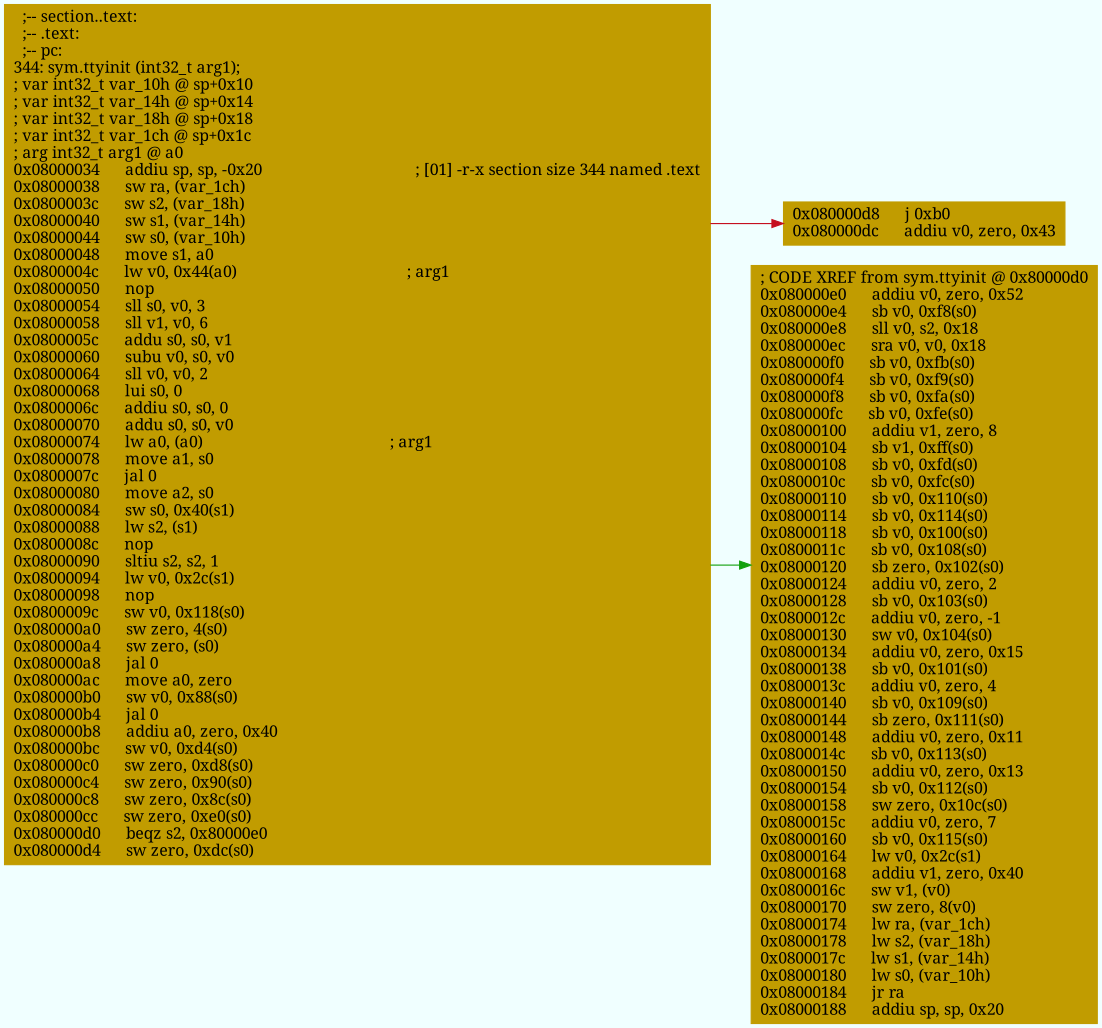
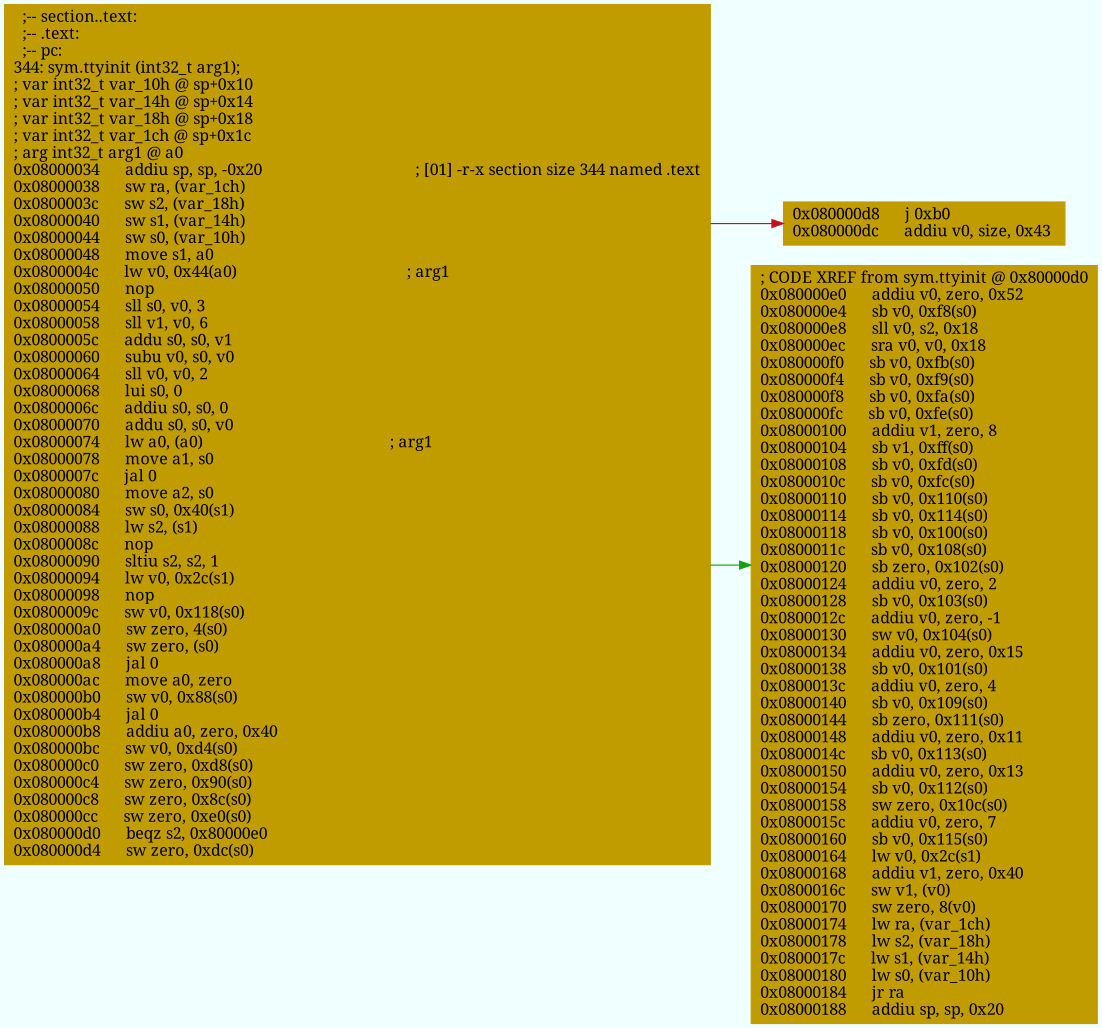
  digraph {
    bgcolor=azure
    fontname="Noto Serif"
    fontsize=8
    splines=ortho
    rankdir=LR
    node [color="#c19c00" fillcolor="#c19c00" fontname="Noto Serif" shape=box style=filled]
    edge [arrowhead=normal fontname="Noto Serif"]
    n1 [label="  ;-- section..text:\l  ;-- .text:\l  ;-- pc:\l344: sym.ttyinit (int32_t arg1);\l; var int32_t var_10h @ sp+0x10\l; var int32_t var_14h @ sp+0x14\l; var int32_t var_18h @ sp+0x18\l; var int32_t var_1ch @ sp+0x1c\l; arg int32_t arg1 @ a0\l0x08000034      addiu sp, sp, -0x20                                    ; [01] -r-x section size 344 named .text\l0x08000038      sw ra, (var_1ch)\l0x0800003c      sw s2, (var_18h)\l0x08000040      sw s1, (var_14h)\l0x08000044      sw s0, (var_10h)\l0x08000048      move s1, a0\l0x0800004c      lw v0, 0x44(a0)                                        ; arg1\l0x08000050      nop\l0x08000054      sll s0, v0, 3\l0x08000058      sll v1, v0, 6\l0x0800005c      addu s0, s0, v1\l0x08000060      subu v0, s0, v0\l0x08000064      sll v0, v0, 2\l0x08000068      lui s0, 0\l0x0800006c      addiu s0, s0, 0\l0x08000070      addu s0, s0, v0\l0x08000074      lw a0, (a0)                                            ; arg1\l0x08000078      move a1, s0\l0x0800007c      jal 0\l0x08000080      move a2, s0\l0x08000084      sw s0, 0x40(s1)\l0x08000088      lw s2, (s1)\l0x0800008c      nop\l0x08000090      sltiu s2, s2, 1\l0x08000094      lw v0, 0x2c(s1)\l0x08000098      nop\l0x0800009c      sw v0, 0x118(s0)\l0x080000a0      sw zero, 4(s0)\l0x080000a4      sw zero, (s0)\l0x080000a8      jal 0\l0x080000ac      move a0, zero\l0x080000b0      sw v0, 0x88(s0)\l0x080000b4      jal 0\l0x080000b8      addiu a0, zero, 0x40\l0x080000bc      sw v0, 0xd4(s0)\l0x080000c0      sw zero, 0xd8(s0)\l0x080000c4      sw zero, 0x90(s0)\l0x080000c8      sw zero, 0x8c(s0)\l0x080000cc      sw zero, 0xe0(s0)\l0x080000d0      beqz s2, 0x80000e0\l0x080000d4      sw zero, 0xdc(s0)\l"]
-   n2 [label="0x080000d8      j 0xb0\l0x080000dc      addiu v0, zero, 0x43\l"]
+   n2 [label="0x080000d8      j 0xb0\l0x080000dc      addiu v0, size, 0x43\l"]
    n3 [label="; CODE XREF from sym.ttyinit @ 0x80000d0\l0x080000e0      addiu v0, zero, 0x52\l0x080000e4      sb v0, 0xf8(s0)\l0x080000e8      sll v0, s2, 0x18\l0x080000ec      sra v0, v0, 0x18\l0x080000f0      sb v0, 0xfb(s0)\l0x080000f4      sb v0, 0xf9(s0)\l0x080000f8      sb v0, 0xfa(s0)\l0x080000fc      sb v0, 0xfe(s0)\l0x08000100      addiu v1, zero, 8\l0x08000104      sb v1, 0xff(s0)\l0x08000108      sb v0, 0xfd(s0)\l0x0800010c      sb v0, 0xfc(s0)\l0x08000110      sb v0, 0x110(s0)\l0x08000114      sb v0, 0x114(s0)\l0x08000118      sb v0, 0x100(s0)\l0x0800011c      sb v0, 0x108(s0)\l0x08000120      sb zero, 0x102(s0)\l0x08000124      addiu v0, zero, 2\l0x08000128      sb v0, 0x103(s0)\l0x0800012c      addiu v0, zero, -1\l0x08000130      sw v0, 0x104(s0)\l0x08000134      addiu v0, zero, 0x15\l0x08000138      sb v0, 0x101(s0)\l0x0800013c      addiu v0, zero, 4\l0x08000140      sb v0, 0x109(s0)\l0x08000144      sb zero, 0x111(s0)\l0x08000148      addiu v0, zero, 0x11\l0x0800014c      sb v0, 0x113(s0)\l0x08000150      addiu v0, zero, 0x13\l0x08000154      sb v0, 0x112(s0)\l0x08000158      sw zero, 0x10c(s0)\l0x0800015c      addiu v0, zero, 7\l0x08000160      sb v0, 0x115(s0)\l0x08000164      lw v0, 0x2c(s1)\l0x08000168      addiu v1, zero, 0x40\l0x0800016c      sw v1, (v0)\l0x08000170      sw zero, 8(v0)\l0x08000174      lw ra, (var_1ch)\l0x08000178      lw s2, (var_18h)\l0x0800017c      lw s1, (var_14h)\l0x08000180      lw s0, (var_10h)\l0x08000184      jr ra\l0x08000188      addiu sp, sp, 0x20\l"]
    n1 -> n2 [color="#c50f1f"]
    n1 -> n3 [color="#13a10e"]
  }
